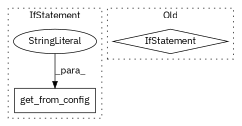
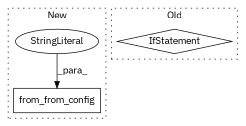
  digraph {
    fontname="IBM Plex Sans"
    node [fontname="IBM Plex Sans"]
-   n1 [a=32 l="16,1" label=get_from_config s="19385,19425" shape=box]
+   n1 [a=32 l="16,1" label=from_from_config s="19385,19425" shape=box]
    n2 [a=45 l=24 label=StringLiteral s=19401 shape=ellipse]
    n3 [a=25 l="4,2" label=IfStatement s="19674,19682" shape=diamond]
    subgraph cluster_1 {
-     label=IfStatement
+     label=New
      style=dotted
      n1
      n2
    }
    subgraph cluster_2 {
      label=Old
      style=dotted
      n3
    }
    n2 -> n1 [label=_para_ fontname="IBM Plex Sans"]
  }
